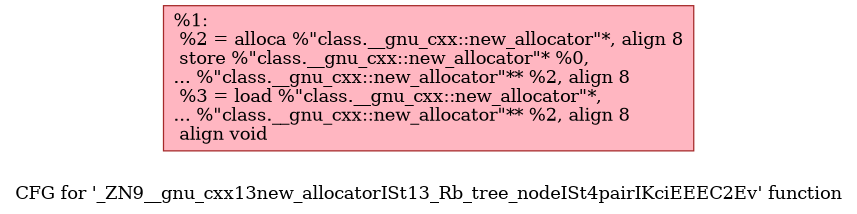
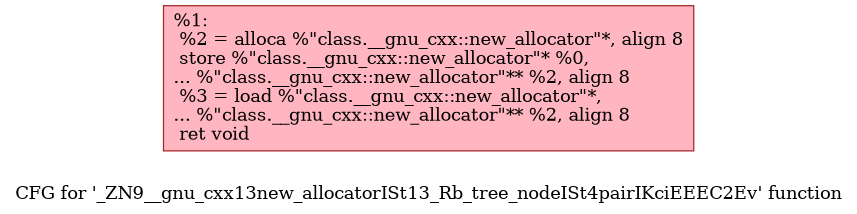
  digraph {
    label="CFG for '_ZN9__gnu_cxx13new_allocatorISt13_Rb_tree_nodeISt4pairIKciEEEC2Ev' function"
-   n1 [color=brown fillcolor=lightpink label="{%1:\l  %2 = alloca %\"class.__gnu_cxx::new_allocator\"*, align 8\l  store %\"class.__gnu_cxx::new_allocator\"* %0,\l... %\"class.__gnu_cxx::new_allocator\"** %2, align 8\l  %3 = load %\"class.__gnu_cxx::new_allocator\"*,\l... %\"class.__gnu_cxx::new_allocator\"** %2, align 8\l  align void\l}" shape=record style=filled]
+   n1 [color=brown fillcolor=lightpink label="{%1:\l  %2 = alloca %\"class.__gnu_cxx::new_allocator\"*, align 8\l  store %\"class.__gnu_cxx::new_allocator\"* %0,\l... %\"class.__gnu_cxx::new_allocator\"** %2, align 8\l  %3 = load %\"class.__gnu_cxx::new_allocator\"*,\l... %\"class.__gnu_cxx::new_allocator\"** %2, align 8\l  ret void\l}" shape=record style=filled]
  }
